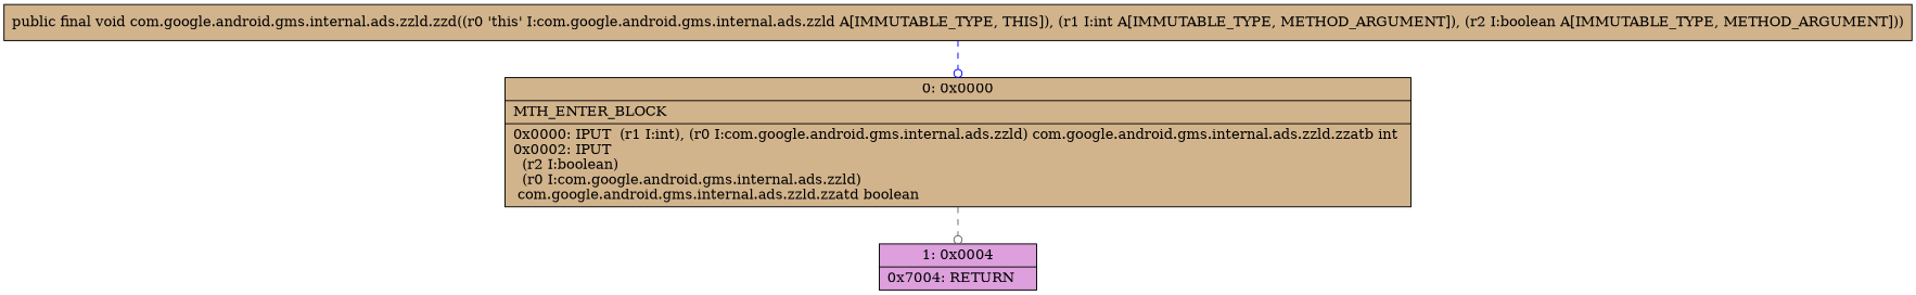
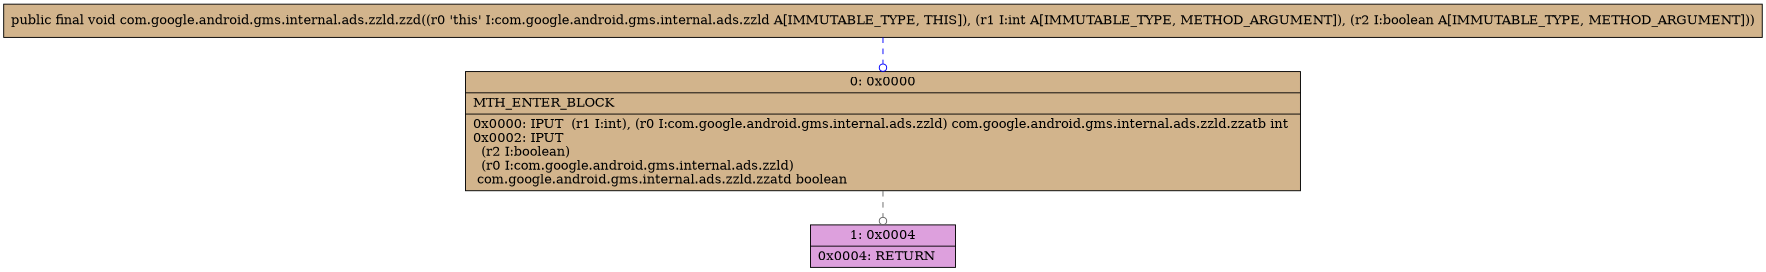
  digraph {
    node [shape=record style=filled fillcolor=tan]
    edge [style=dashed arrowhead=odot]
    n1 [label="{0\:\ 0x0000|MTH_ENTER_BLOCK\l|0x0000: IPUT  (r1 I:int), (r0 I:com.google.android.gms.internal.ads.zzld) com.google.android.gms.internal.ads.zzld.zzatb int \l0x0002: IPUT  \l  (r2 I:boolean)\l  (r0 I:com.google.android.gms.internal.ads.zzld)\l com.google.android.gms.internal.ads.zzld.zzatd boolean \l}"]
-   n2 [label="{1\:\ 0x0004|0x7004: RETURN   \l}" fillcolor=plum]
+   n2 [label="{1\:\ 0x0004|0x0004: RETURN   \l}" fillcolor=plum]
    n3 [label="{public final void com.google.android.gms.internal.ads.zzld.zzd((r0 'this' I:com.google.android.gms.internal.ads.zzld A[IMMUTABLE_TYPE, THIS]), (r1 I:int A[IMMUTABLE_TYPE, METHOD_ARGUMENT]), (r2 I:boolean A[IMMUTABLE_TYPE, METHOD_ARGUMENT])) }"]
    n1 -> n2 [color=gray40]
    n3 -> n1 [color=blue]
  }
